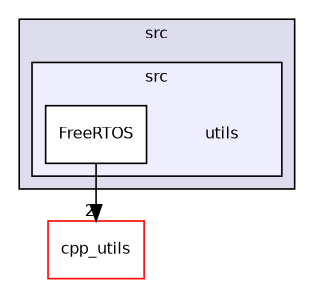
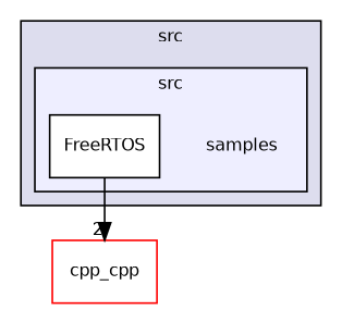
  digraph {
    compound=true
    node [fontname=Helvetica fontsize=10 shape=box fillcolor=white style=filled]
-   n1 [label=utils shape=plaintext fillcolor="" style=""]
+   n1 [label=samples shape=plaintext fillcolor="" style=""]
    n2 [color=black label=FreeRTOS]
-   n3 [color=red label=cpp_utils]
+   n3 [color=red label=cpp_cpp]
    subgraph cluster_1 {
      bgcolor="#ddddee"
      fontname=Helvetica
      fontsize=10
      label=src
      pencolor=black
      subgraph cluster_2 {
        bgcolor="#eeeeff"
        fontname=Helvetica
        fontsize=10
        pencolor=black
        n1
        n2
      }
    }
    n2 -> n3 [headlabel=2 labeldistance=1.5 labelfontname=Helvetica labelfontsize=10]
  }
